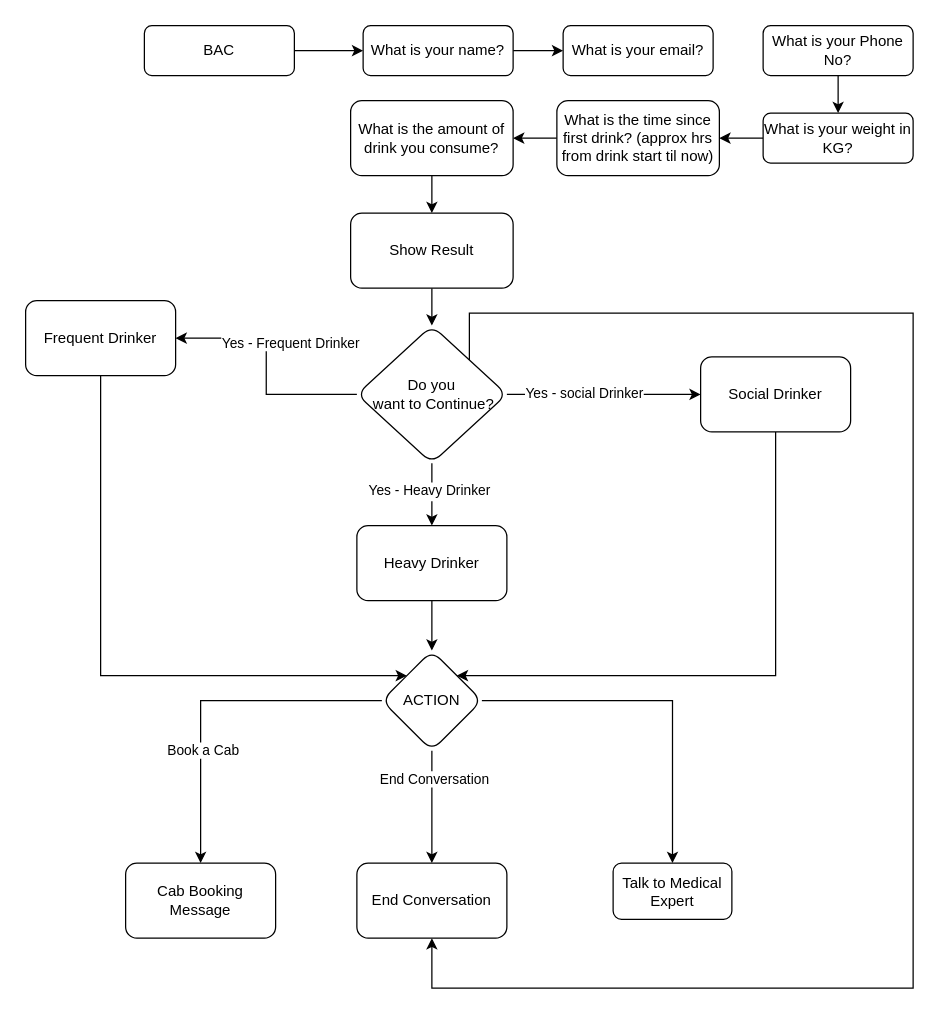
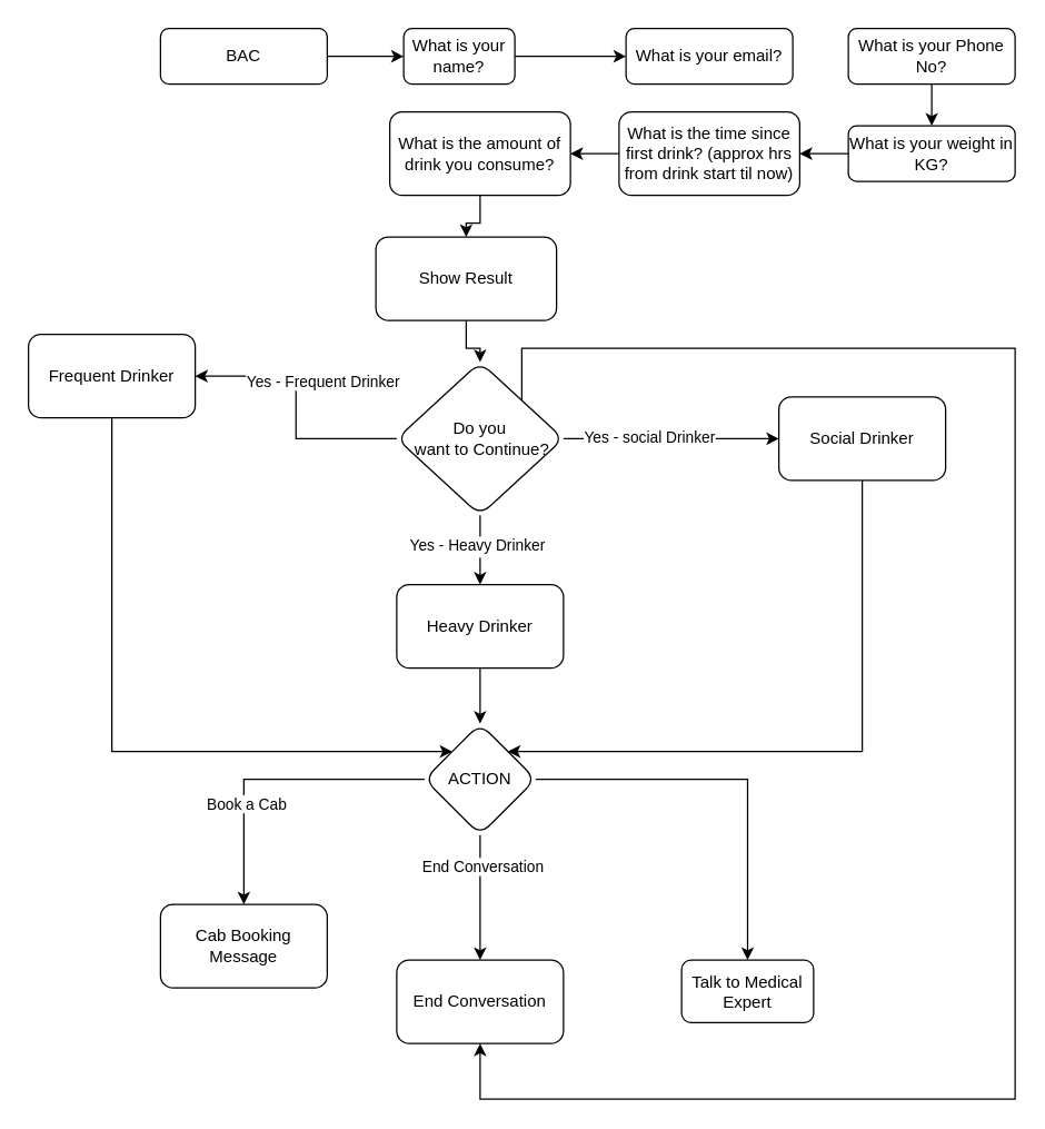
  <mxCell id="0" />
  <mxCell id="1" parent="0" />
  <mxCell id="2" value="" style="edgeStyle=orthogonalEdgeStyle;rounded=0;orthogonalLoop=1;jettySize=auto;html=1;" edge="1" parent="1" source="3" target="5"><mxGeometry relative="1" as="geometry" /></mxCell>
  <mxCell id="3" value="BAC" style="rounded=1;whiteSpace=wrap;html=1;fontSize=12;glass=0;strokeWidth=1;shadow=0;" vertex="1" parent="1"><mxGeometry x="115" y="20" width="120" height="40" as="geometry" /></mxCell>
  <mxCell id="4" value="" style="edgeStyle=orthogonalEdgeStyle;rounded=0;orthogonalLoop=1;jettySize=auto;html=1;" edge="1" parent="1" source="5" target="6"><mxGeometry relative="1" as="geometry" /></mxCell>
- <mxCell id="5" value="What is your name?" style="rounded=1;whiteSpace=wrap;html=1;fontSize=12;glass=0;strokeWidth=1;shadow=0;" vertex="1" parent="1"><mxGeometry x="290" y="20" width="120" height="40" as="geometry" /></mxCell>
+ <mxCell id="5" value="What is your name?" style="rounded=1;whiteSpace=wrap;html=1;fontSize=12;glass=0;strokeWidth=1;shadow=0;" vertex="1" parent="1"><mxGeometry x="290" y="20" width="80" height="40" as="geometry" /></mxCell>
  <mxCell id="6" value="What is your email?" style="rounded=1;whiteSpace=wrap;html=1;fontSize=12;glass=0;strokeWidth=1;shadow=0;" vertex="1" parent="1"><mxGeometry x="450" y="20" width="120" height="40" as="geometry" /></mxCell>
  <mxCell id="7" value="" style="edgeStyle=orthogonalEdgeStyle;rounded=0;orthogonalLoop=1;jettySize=auto;html=1;" edge="1" parent="1" source="8" target="10"><mxGeometry relative="1" as="geometry" /></mxCell>
  <mxCell id="8" value="What is your Phone No?" style="rounded=1;whiteSpace=wrap;html=1;fontSize=12;glass=0;strokeWidth=1;shadow=0;" vertex="1" parent="1"><mxGeometry x="610" y="20" width="120" height="40" as="geometry" /></mxCell>
  <mxCell id="9" value="" style="edgeStyle=orthogonalEdgeStyle;rounded=0;orthogonalLoop=1;jettySize=auto;html=1;" edge="1" parent="1" source="10" target="12"><mxGeometry relative="1" as="geometry" /></mxCell>
  <mxCell id="10" value="What is your weight in KG?" style="rounded=1;whiteSpace=wrap;html=1;fontSize=12;glass=0;strokeWidth=1;shadow=0;" vertex="1" parent="1"><mxGeometry x="610" y="90" width="120" height="40" as="geometry" /></mxCell>
  <mxCell id="11" value="" style="edgeStyle=orthogonalEdgeStyle;rounded=0;orthogonalLoop=1;jettySize=auto;html=1;" edge="1" parent="1" source="12" target="14"><mxGeometry relative="1" as="geometry" /></mxCell>
  <mxCell id="12" value="What is the time since first drink? (approx hrs from drink start til now)" style="rounded=1;whiteSpace=wrap;html=1;fontSize=12;glass=0;strokeWidth=1;shadow=0;" vertex="1" parent="1"><mxGeometry x="445" y="80" width="130" height="60" as="geometry" /></mxCell>
  <mxCell id="13" value="" style="edgeStyle=orthogonalEdgeStyle;rounded=0;orthogonalLoop=1;jettySize=auto;html=1;" edge="1" parent="1" source="14" target="16"><mxGeometry relative="1" as="geometry" /></mxCell>
  <mxCell id="14" value="What is the amount of drink you consume?" style="rounded=1;whiteSpace=wrap;html=1;fontSize=12;glass=0;strokeWidth=1;shadow=0;" vertex="1" parent="1"><mxGeometry x="280" y="80" width="130" height="60" as="geometry" /></mxCell>
  <mxCell id="15" value="" style="edgeStyle=orthogonalEdgeStyle;rounded=0;orthogonalLoop=1;jettySize=auto;html=1;" edge="1" parent="1" source="16" target="25"><mxGeometry relative="1" as="geometry" /></mxCell>
- <mxCell id="16" value="Show Result" style="rounded=1;whiteSpace=wrap;html=1;fontSize=12;glass=0;strokeWidth=1;shadow=0;" vertex="1" parent="1"><mxGeometry x="280" y="170" width="130" height="60" as="geometry" /></mxCell>
+ <mxCell id="16" value="Show Result" style="rounded=1;whiteSpace=wrap;html=1;fontSize=12;glass=0;strokeWidth=1;shadow=0;" vertex="1" parent="1"><mxGeometry x="270" y="170" width="130" height="60" as="geometry" /></mxCell>
  <mxCell id="17" value="" style="edgeStyle=orthogonalEdgeStyle;rounded=0;orthogonalLoop=1;jettySize=auto;html=1;" edge="1" parent="1" source="25" target="27"><mxGeometry relative="1" as="geometry" /></mxCell>
  <mxCell id="18" value="Yes - Frequent Drinker" style="edgeLabel;html=1;align=center;verticalAlign=middle;resizable=0;points=[];" vertex="1" connectable="0" parent="17"><mxGeometry x="0.205" y="1" relative="1" as="geometry"><mxPoint x="20" as="offset" /></mxGeometry></mxCell>
  <mxCell id="19" value="" style="edgeStyle=orthogonalEdgeStyle;rounded=0;orthogonalLoop=1;jettySize=auto;html=1;" edge="1" parent="1" source="25" target="29"><mxGeometry relative="1" as="geometry" /></mxCell>
  <mxCell id="20" value="NO" style="edgeLabel;html=1;align=center;verticalAlign=middle;resizable=0;points=[];" vertex="1" connectable="0" parent="19"><mxGeometry x="-0.07" y="-1" relative="1" as="geometry"><mxPoint as="offset" /></mxGeometry></mxCell>
  <mxCell id="21" value="Yes - Heavy Drinker" style="edgeLabel;html=1;align=center;verticalAlign=middle;resizable=0;points=[];" vertex="1" connectable="0" parent="19"><mxGeometry x="-0.149" y="-3" relative="1" as="geometry"><mxPoint as="offset" /></mxGeometry></mxCell>
  <mxCell id="22" value="" style="edgeStyle=orthogonalEdgeStyle;rounded=0;orthogonalLoop=1;jettySize=auto;html=1;" edge="1" parent="1" source="25" target="31"><mxGeometry relative="1" as="geometry" /></mxCell>
  <mxCell id="23" value="Yes - social Drinker" style="edgeLabel;html=1;align=center;verticalAlign=middle;resizable=0;points=[];" vertex="1" connectable="0" parent="22"><mxGeometry x="-0.214" y="2" relative="1" as="geometry"><mxPoint as="offset" /></mxGeometry></mxCell>
  <mxCell id="24" style="edgeStyle=orthogonalEdgeStyle;rounded=0;orthogonalLoop=1;jettySize=auto;html=1;exitX=1;exitY=0;exitDx=0;exitDy=0;" edge="1" parent="1" source="25" target="39"><mxGeometry relative="1" as="geometry"><Array as="points"><mxPoint x="375" y="250" /><mxPoint x="730" y="250" /><mxPoint x="730" y="790" /><mxPoint x="345" y="790" /></Array></mxGeometry></mxCell>
  <mxCell id="25" value="Do you&lt;br&gt;&amp;nbsp;want to Continue?" style="rhombus;whiteSpace=wrap;html=1;rounded=1;glass=0;strokeWidth=1;shadow=0;" vertex="1" parent="1"><mxGeometry x="285" y="260" width="120" height="110" as="geometry" /></mxCell>
  <mxCell id="26" style="edgeStyle=orthogonalEdgeStyle;rounded=0;orthogonalLoop=1;jettySize=auto;html=1;entryX=0;entryY=0;entryDx=0;entryDy=0;" edge="1" parent="1" source="27" target="37"><mxGeometry relative="1" as="geometry"><Array as="points"><mxPoint x="80" y="540" /></Array></mxGeometry></mxCell>
  <mxCell id="27" value="Frequent Drinker" style="whiteSpace=wrap;html=1;rounded=1;glass=0;strokeWidth=1;shadow=0;" vertex="1" parent="1"><mxGeometry x="20" y="240" width="120" height="60" as="geometry" /></mxCell>
  <mxCell id="28" value="" style="edgeStyle=orthogonalEdgeStyle;rounded=0;orthogonalLoop=1;jettySize=auto;html=1;" edge="1" parent="1" source="29" target="37"><mxGeometry relative="1" as="geometry" /></mxCell>
  <mxCell id="29" value="Heavy Drinker" style="whiteSpace=wrap;html=1;rounded=1;glass=0;strokeWidth=1;shadow=0;" vertex="1" parent="1"><mxGeometry x="285" y="420" width="120" height="60" as="geometry" /></mxCell>
  <mxCell id="30" style="edgeStyle=orthogonalEdgeStyle;rounded=0;orthogonalLoop=1;jettySize=auto;html=1;entryX=1;entryY=0;entryDx=0;entryDy=0;" edge="1" parent="1" source="31" target="37"><mxGeometry relative="1" as="geometry"><Array as="points"><mxPoint x="620" y="540" /></Array></mxGeometry></mxCell>
  <mxCell id="31" value="Social Drinker" style="whiteSpace=wrap;html=1;rounded=1;glass=0;strokeWidth=1;shadow=0;" vertex="1" parent="1"><mxGeometry x="560" y="285" width="120" height="60" as="geometry" /></mxCell>
  <mxCell id="32" value="" style="edgeStyle=orthogonalEdgeStyle;rounded=0;orthogonalLoop=1;jettySize=auto;html=1;" edge="1" parent="1" source="37" target="38"><mxGeometry relative="1" as="geometry" /></mxCell>
  <mxCell id="33" value="Book a Cab" style="edgeLabel;html=1;align=center;verticalAlign=middle;resizable=0;points=[];" vertex="1" connectable="0" parent="32"><mxGeometry x="0.337" y="1" relative="1" as="geometry"><mxPoint as="offset" /></mxGeometry></mxCell>
  <mxCell id="34" value="" style="edgeStyle=orthogonalEdgeStyle;rounded=0;orthogonalLoop=1;jettySize=auto;html=1;" edge="1" parent="1" source="37" target="39"><mxGeometry relative="1" as="geometry" /></mxCell>
  <mxCell id="35" value="End Conversation" style="edgeLabel;html=1;align=center;verticalAlign=middle;resizable=0;points=[];" vertex="1" connectable="0" parent="34"><mxGeometry x="-0.517" y="1" relative="1" as="geometry"><mxPoint as="offset" /></mxGeometry></mxCell>
  <mxCell id="36" value="" style="edgeStyle=orthogonalEdgeStyle;rounded=0;orthogonalLoop=1;jettySize=auto;html=1;" edge="1" parent="1" source="37" target="40"><mxGeometry relative="1" as="geometry" /></mxCell>
  <mxCell id="37" value="ACTION" style="rhombus;whiteSpace=wrap;html=1;rounded=1;glass=0;strokeWidth=1;shadow=0;" vertex="1" parent="1"><mxGeometry x="305" y="520" width="80" height="80" as="geometry" /></mxCell>
- <mxCell id="38" value="Cab Booking Message" style="whiteSpace=wrap;html=1;rounded=1;glass=0;strokeWidth=1;shadow=0;" vertex="1" parent="1"><mxGeometry x="100" y="690" width="120" height="60" as="geometry" /></mxCell>
+ <mxCell id="38" value="Cab Booking Message" style="whiteSpace=wrap;html=1;rounded=1;glass=0;strokeWidth=1;shadow=0;" vertex="1" parent="1"><mxGeometry x="115" y="650" width="120" height="60" as="geometry" /></mxCell>
  <mxCell id="39" value="End Conversation" style="whiteSpace=wrap;html=1;rounded=1;glass=0;strokeWidth=1;shadow=0;" vertex="1" parent="1"><mxGeometry x="285" y="690" width="120" height="60" as="geometry" /></mxCell>
  <mxCell id="40" value="Talk to Medical Expert" style="whiteSpace=wrap;html=1;rounded=1;glass=0;strokeWidth=1;shadow=0;" vertex="1" parent="1"><mxGeometry x="490" y="690" width="95" height="45" as="geometry" /></mxCell>
